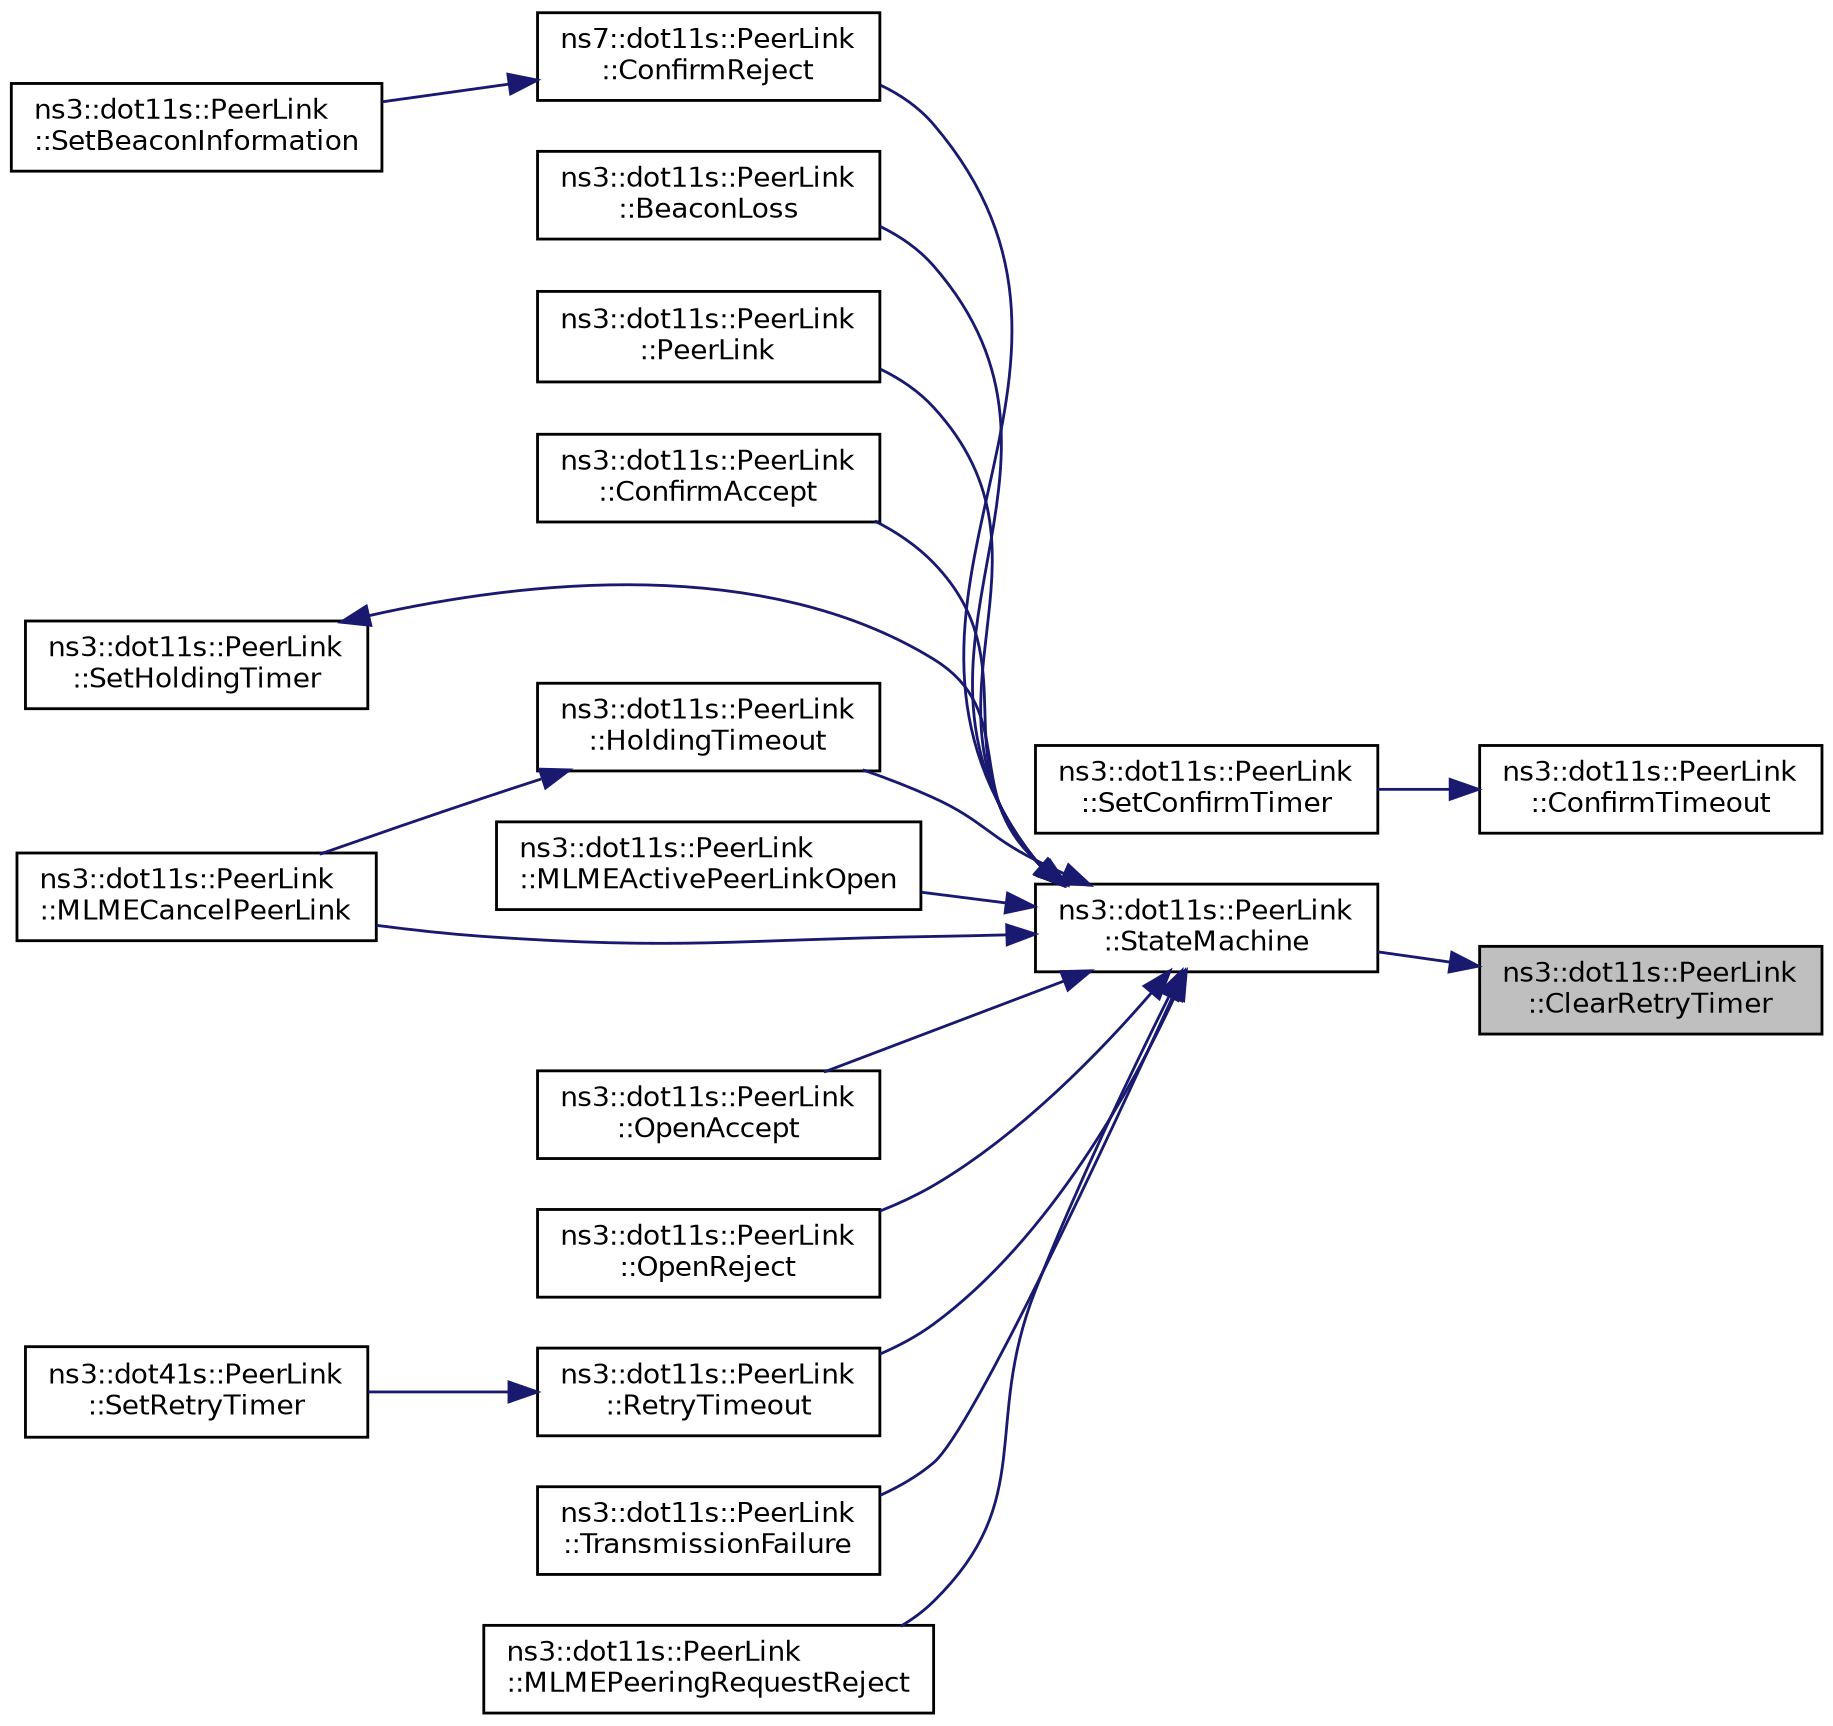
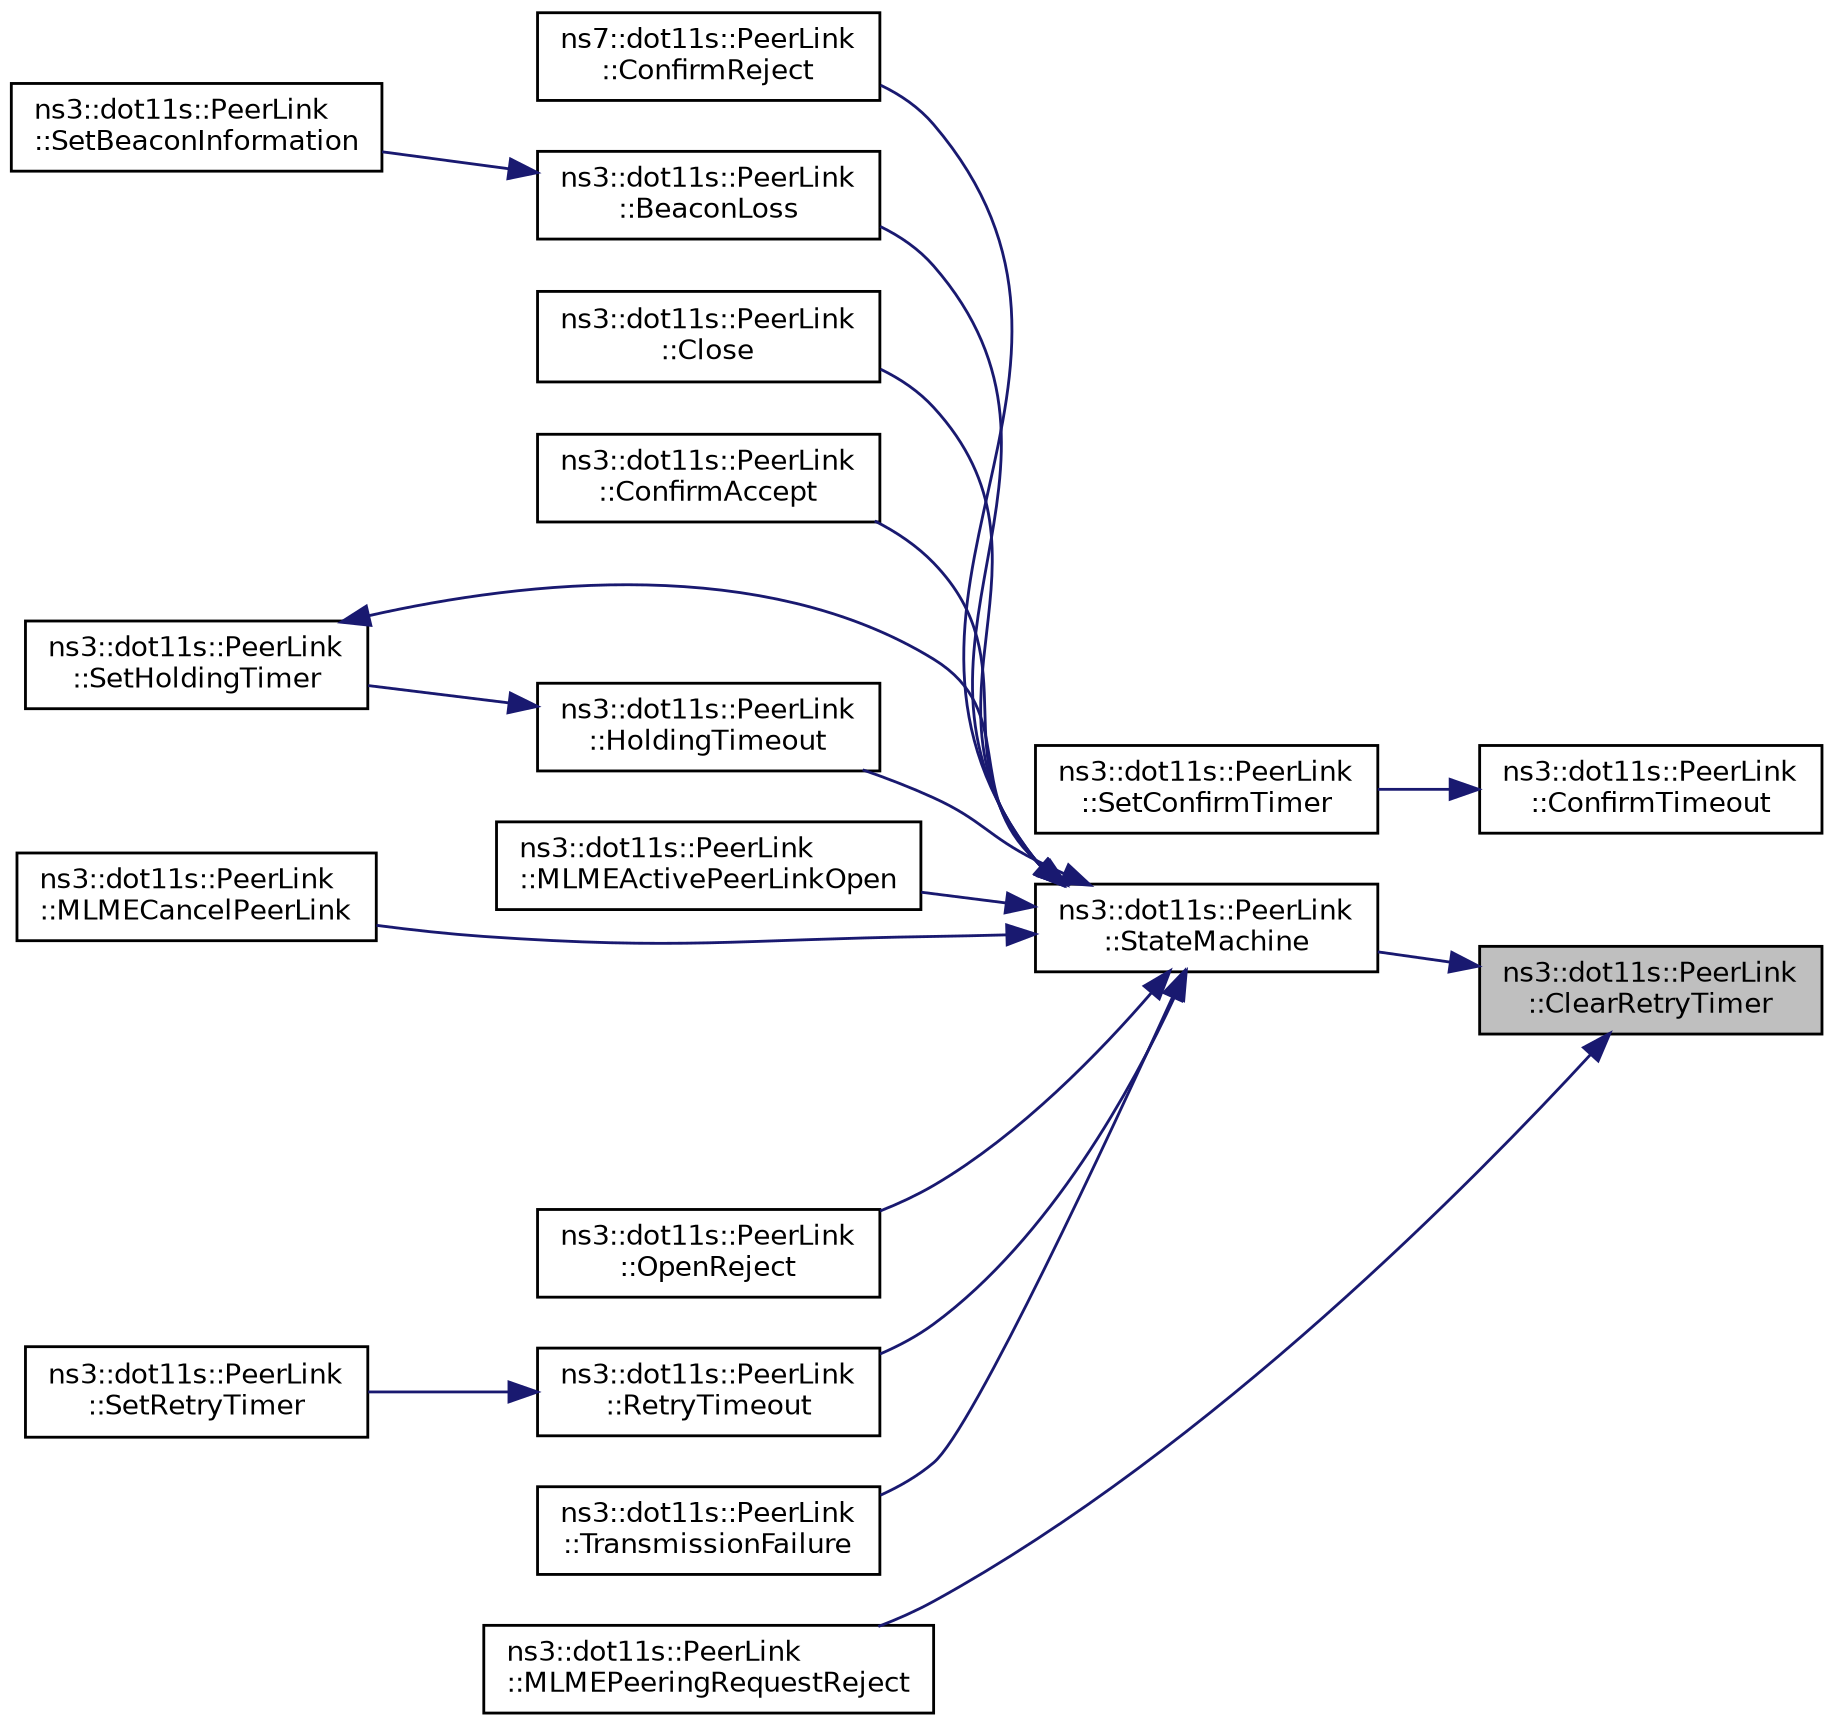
  digraph {
    rankdir=RL
    node [color=black fillcolor=white fontname=Helvetica fontsize=10 shape=record style=filled]
    edge [color=midnightblue dir=back fontname=Helvetica fontsize=10 labelfontname=Helvetica labelfontsize=10 style=solid]
    n1 [fillcolor=grey75 fontcolor=black height=0.2 label="ns3::dot11s::PeerLink\l::ClearRetryTimer" width=0.4]
    n2 [height=0.2 label="ns3::dot11s::PeerLink\l::StateMachine" width=0.4]
    n3 [height=0.2 label="ns3::dot11s::PeerLink\l::BeaconLoss" width=0.4]
-   n4 [height=0.2 label="ns3::dot11s::PeerLink\l::PeerLink" width=0.4]
+   n4 [height=0.2 label="ns3::dot11s::PeerLink\l::Close" width=0.4]
    n5 [height=0.2 label="ns3::dot11s::PeerLink\l::ConfirmAccept" width=0.4]
    n6 [height=0.2 label="ns7::dot11s::PeerLink\l::ConfirmReject" width=0.4]
    n7 [height=0.2 label="ns3::dot11s::PeerLink\l::HoldingTimeout" width=0.4]
    n8 [height=0.2 label="ns3::dot11s::PeerLink\l::MLMEActivePeerLinkOpen" width=0.4]
    n9 [height=0.2 label="ns3::dot11s::PeerLink\l::MLMECancelPeerLink" width=0.4]
    n10 [height=0.2 label="ns3::dot11s::PeerLink\l::MLMEPeeringRequestReject" width=0.4]
-   n11 [height=0.2 label="ns3::dot11s::PeerLink\l::OpenAccept" width=0.4]
    n12 [height=0.2 label="ns3::dot11s::PeerLink\l::OpenReject" width=0.4]
    n13 [height=0.2 label="ns3::dot11s::PeerLink\l::RetryTimeout" width=0.4]
    n14 [height=0.2 label="ns3::dot11s::PeerLink\l::TransmissionFailure" width=0.4]
    n15 [height=0.2 label="ns3::dot11s::PeerLink\l::SetBeaconInformation" width=0.4]
    n16 [height=0.2 label="ns3::dot11s::PeerLink\l::ConfirmTimeout" width=0.4]
    n17 [height=0.2 label="ns3::dot11s::PeerLink\l::SetConfirmTimer" width=0.4]
    n18 [height=0.2 label="ns3::dot11s::PeerLink\l::SetHoldingTimer" width=0.4]
-   n19 [height=0.2 label="ns3::dot41s::PeerLink\l::SetRetryTimer" width=0.4]
+   n19 [height=0.2 label="ns3::dot11s::PeerLink\l::SetRetryTimer" width=0.4]
    n1 -> n2
    n2 -> n3
    n2 -> n4
    n2 -> n5
    n2 -> n6
    n2 -> n7
    n2 -> n8
    n2 -> n9
-   n2 -> n10
-   n2 -> n11
+   n1 -> n10
    n2 -> n12
    n2 -> n13
    n2 -> n14
-   n6 -> n15
-   n7 -> n9
+   n3 -> n15
+   n7 -> n18
    n13 -> n19
    n16 -> n17
    n18 -> n2
  }
